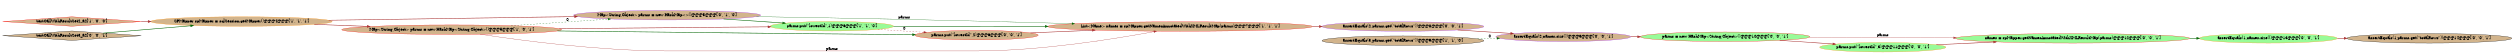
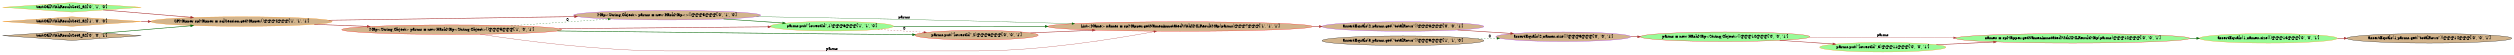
  digraph {
    rankdir=LR
    node [color=red fillcolor=tan shape=ellipse style=filled]
    edge [color=brown style=bold]
+   n1 [color=darkorange fillcolor=palegreen label="testCallWithResultSet2_a2['0', '1', '0']" shape=diamond]
    n2 [color=darkorange label="SPMapper spMapper = sqlSession.getMapper()@@@4@@@['1', '1', '1']"]
    n3 [label="Map<String,Object> parms = new HashMap<String,Object>()@@@5@@@['1', '0', '1']"]
    n4 [color=purple label="Map<String,Object> parms = new HashMap<>()@@@5@@@['0', '1', '0']"]
    n5 [fillcolor=palegreen label="parms = new HashMap<String,Object>()@@@10@@@['0', '0', '1']"]
    n6 [color=darkorange fillcolor=palegreen label="parms.put(\"lowestId\",3)@@@11@@@['0', '0', '1']"]
    n7 [fillcolor=palegreen label="names = spMapper.getNamesAnnotatedWithXMLResultMap(parms)@@@12@@@['0', '0', '1']"]
    n8 [color=darkorange fillcolor=palegreen label="assertEquals(1,names.size())@@@13@@@['0', '0', '1']"]
    n9 [color=black label="assertEquals(1,parms.get(\"totalRows\"))@@@14@@@['0', '0', '1']"]
    n10 [label="parms.put(\"lowestId\",2)@@@6@@@['0', '0', '1']"]
    n11 [color=darkorange fillcolor=palegreen label="parms.put(\"lowestId\",1)@@@6@@@['1', '1', '0']"]
    n12 [label="List<Name> names = spMapper.getNamesAnnotatedWithXMLResultMap(parms)@@@7@@@['1', '1', '1']"]
    n13 [color=purple label="assertEquals(2,parms.get(\"totalRows\"))@@@8@@@['0', '0', '1']"]
    n14 [color=purple label="assertEquals(2,names.size())@@@9@@@['0', '0', '1']"]
    n15 [color=black label="assertEquals(3,parms.get(\"totalRows\"))@@@9@@@['1', '1', '0']"]
-   n16 [label="testCallWithResultSet2_a2['1', '0', '0']" shape=diamond]
+   n16 [color=darkorange label="testCallWithResultSet2_a2['1', '0', '0']" shape=diamond]
    n17 [color=black label="testCallWithResultSet3_a2['0', '0', '1']" shape=diamond]
+   n1 -> n2
    n2 -> n3
    n2 -> n4
    n3 -> n4 [color=darkgreen label=0 style=dashed]
    n3 -> n10 [color=darkgreen]
    n3 -> n11
    n3 -> n12 [label=parms style=solid]
    n4 -> n11 [color=darkgreen]
    n4 -> n12 [color=darkgreen label=parms style=solid]
    n5 -> n6
    n5 -> n7 [label=parms style=solid]
    n6 -> n7
    n7 -> n8 [color=darkgreen]
    n8 -> n9
    n10 -> n12
    n11 -> n10 [label=0 style=dashed]
    n11 -> n12 [color=darkgreen]
    n12 -> n13
    n13 -> n14
    n14 -> n5
    n15 -> n14 [color=darkgreen label=0 style=dashed]
    n16 -> n2
    n17 -> n2 [color=darkgreen]
  }
